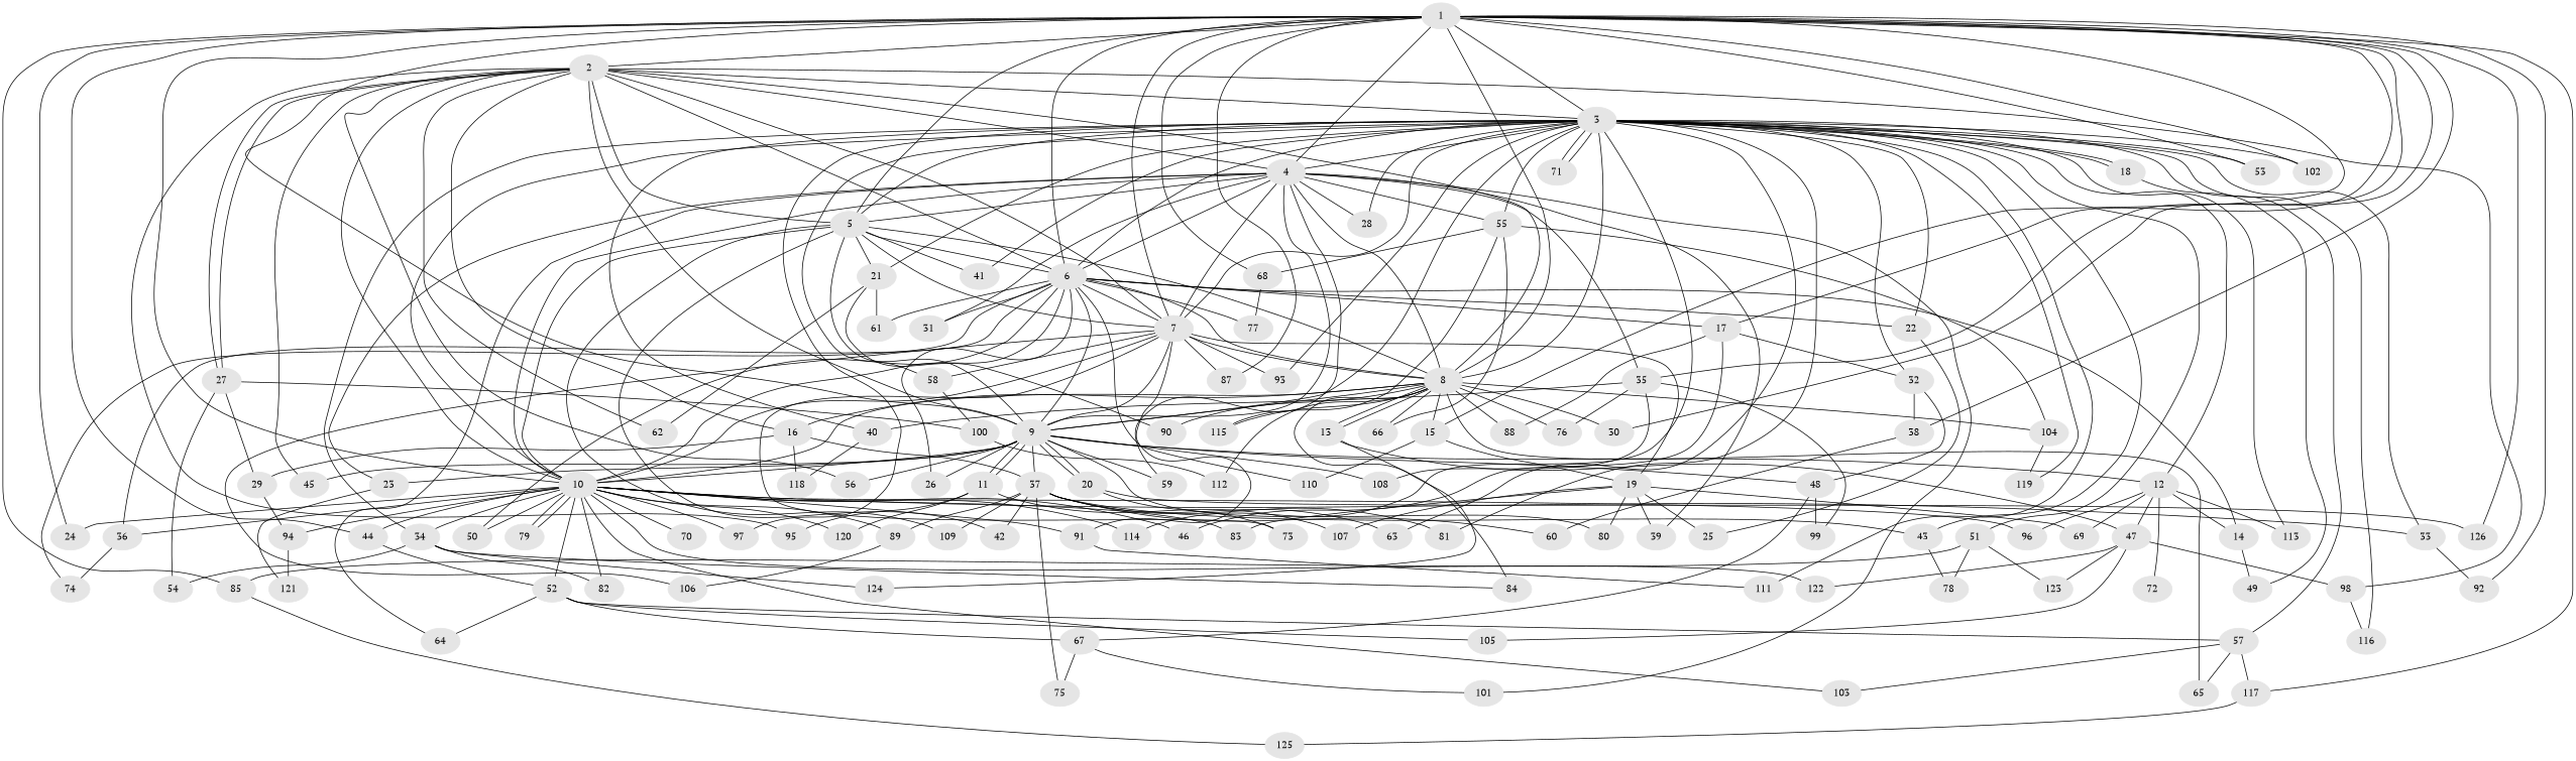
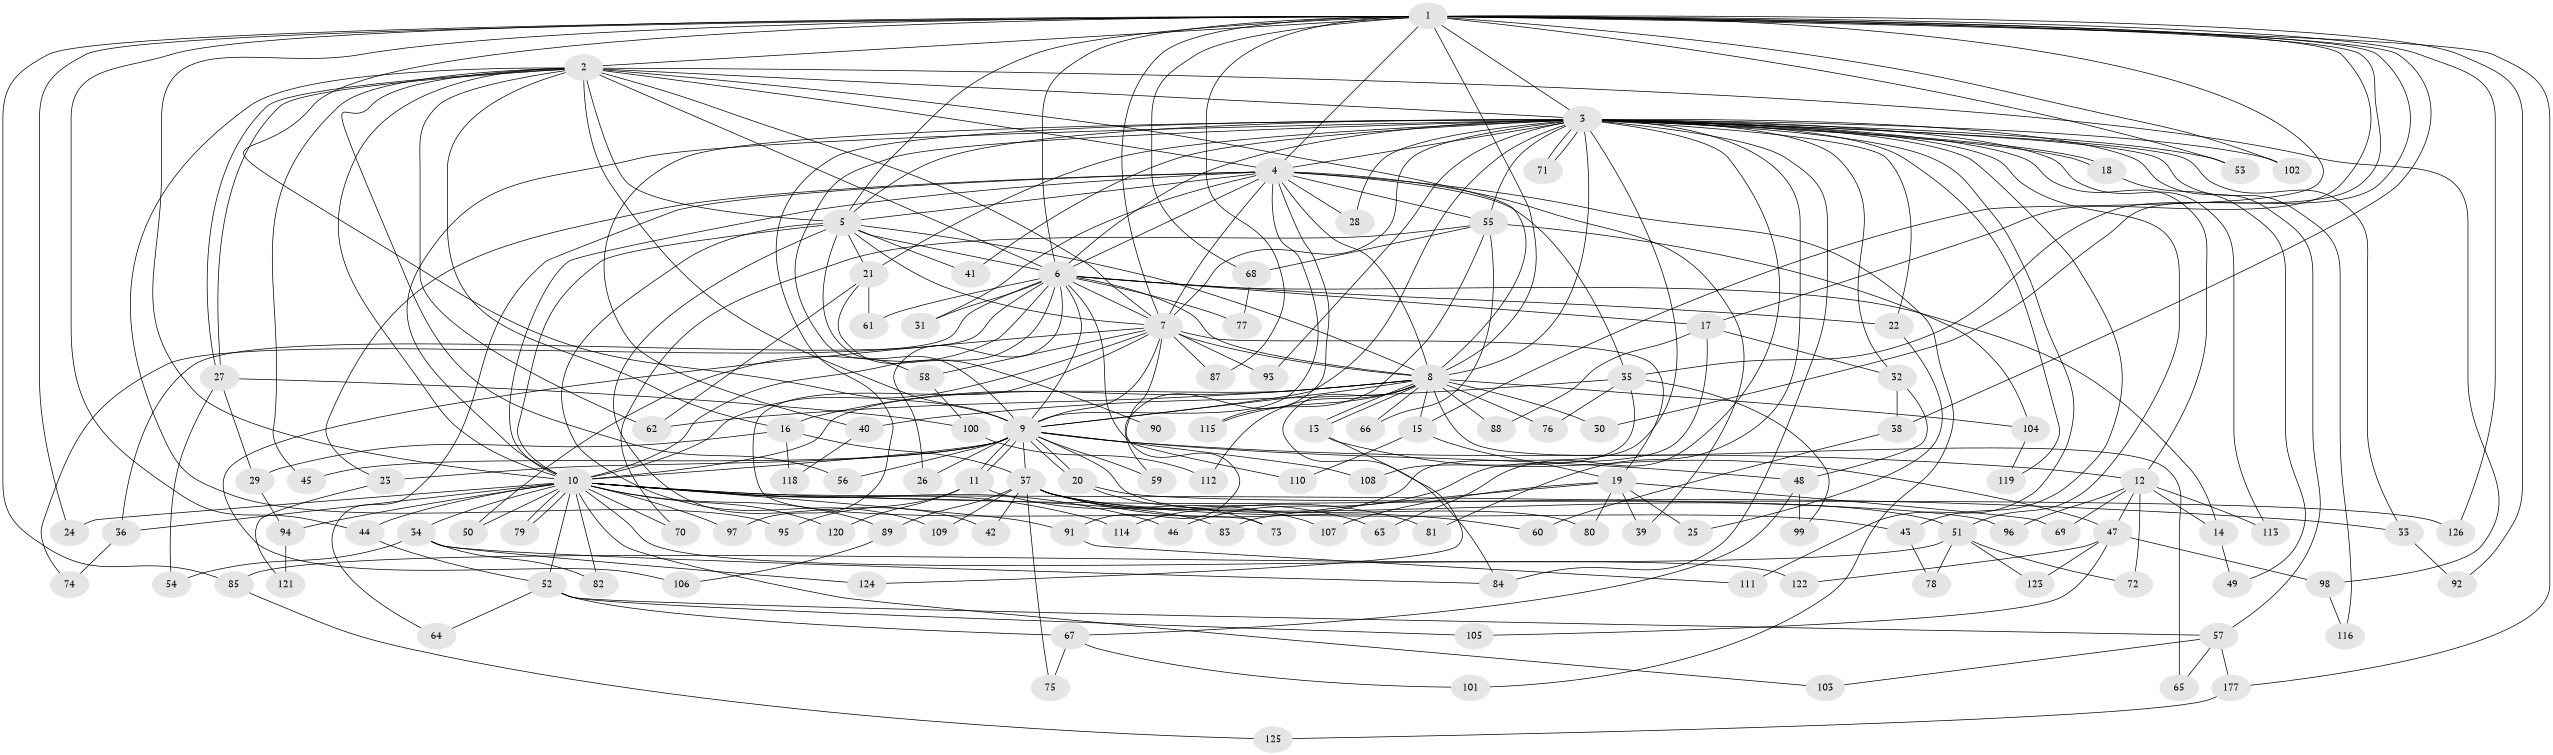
  graph {
    fontname="PT Serif"
    node [color=gray90 fontname="PT Serif" style=filled]
    edge [fontname="PT Serif"]
    1
    2
    3
    4
    5
    6
    7
    8
    9
    10
    15
    17
    24
    30
    35
    38
    44
    53
    68
    85
    87
    92
    102
-   117
+   117 [label=177]
    126
    16
    27
    45
    56
    62
    95
    98
    12
    18
    21
    22
    28
    32
    33
    34
    40
    41
    43
    51
    55
    57
    58
    63
    71
    81
    93
    97
    111
    113
    114
    116
    119
    23
    31
    39
    59
    64
    101
    42
    109
    14
    26
    36
    50
    61
    74
    77
    110
    19
    73
    91
    106
    13
    65
    66
    76
    84
    88
    90
    104
    112
    115
    11
    20
    37
    48
    80
    108
    46
    52
    70
    79
    82
    83
    89
    94
    96
    103
    120
    122
    99
    60
    125
    29
    118
    54
    100
    47
    69
    72
    49
    25
    124
    78
    123
    121
    107
    75
    67
    105
    1 -- 2
    1 -- 3
    1 -- 4
    1 -- 5
    1 -- 6
    1 -- 7
    1 -- 8
    1 -- 9
    1 -- 10
    1 -- 15
    1 -- 17
    1 -- 24
    1 -- 30
    1 -- 35
    1 -- 38
    1 -- 44
    1 -- 53
    1 -- 68
    1 -- 85
    1 -- 87
    1 -- 92
    1 -- 102
    1 -- 117
    1 -- 126
    2 -- 3
    2 -- 4
    2 -- 5
    2 -- 6
    2 -- 7
    2 -- 8
    2 -- 9
    2 -- 10
    2 -- 16
    2 -- 27
    2 -- 27
    2 -- 45
    2 -- 56
    2 -- 62
    2 -- 95
    2 -- 98
    3 -- 4
    3 -- 5
    3 -- 6
    3 -- 7
    3 -- 8
    3 -- 9
    3 -- 10
    3 -- 53
    3 -- 102
    3 -- 12
    3 -- 18
    3 -- 18
    3 -- 21
    3 -- 22
    3 -- 28
    3 -- 32
    3 -- 33
-   3 -- 34
+   3 -- 84
    3 -- 40
    3 -- 41
    3 -- 43
    3 -- 51
    3 -- 55
    3 -- 57
    3 -- 58
    3 -- 63
    3 -- 71
    3 -- 71
    3 -- 81
    3 -- 93
    3 -- 97
    3 -- 111
    3 -- 113
    3 -- 114
    3 -- 116
    3 -- 119
    4 -- 5
    4 -- 6
    4 -- 7
    4 -- 8
    4 -- 9
    4 -- 10
    4 -- 35
    4 -- 28
    4 -- 55
    4 -- 23
    4 -- 31
    4 -- 39
    4 -- 59
    4 -- 64
    4 -- 101
    5 -- 6
    5 -- 7
    5 -- 8
    5 -- 9
    5 -- 10
    5 -- 21
    5 -- 41
    5 -- 42
    5 -- 109
    6 -- 7
    6 -- 8
    6 -- 9
    6 -- 10
    6 -- 17
    6 -- 22
    6 -- 31
    6 -- 14
    6 -- 26
    6 -- 36
    6 -- 50
    6 -- 61
    6 -- 74
    6 -- 77
    6 -- 110
    7 -- 8
    7 -- 9
    7 -- 10
    7 -- 87
    7 -- 58
    7 -- 93
    7 -- 19
    7 -- 73
    7 -- 91
    7 -- 106
    8 -- 9
    8 -- 10
    8 -- 15
    8 -- 30
    8 -- 16
    8 -- 13
    8 -- 13
    8 -- 65
    8 -- 66
    8 -- 76
    8 -- 84
    8 -- 88
-   8 -- 90
+   8 -- 62
    8 -- 104
    8 -- 112
    8 -- 115
    9 -- 10
    9 -- 45
    9 -- 56
    9 -- 12
    9 -- 23
    9 -- 59
    9 -- 26
    9 -- 11
    9 -- 11
    9 -- 20
    9 -- 20
    9 -- 37
    9 -- 48
    9 -- 80
    9 -- 108
    10 -- 24
    10 -- 44
    10 -- 33
    10 -- 34
    10 -- 97
    10 -- 114
    10 -- 36
    10 -- 50
    10 -- 91
    10 -- 46
    10 -- 52
    10 -- 70
    10 -- 79
    10 -- 79
    10 -- 82
    10 -- 83
    10 -- 89
    10 -- 94
    10 -- 96
    10 -- 103
    10 -- 120
    10 -- 122
    15 -- 110
    15 -- 19
    17 -- 32
    17 -- 88
    17 -- 46
    35 -- 40
    35 -- 76
    35 -- 108
    35 -- 99
    38 -- 60
    44 -- 52
    68 -- 77
    85 -- 125
    117 -- 125
    16 -- 37
    16 -- 29
    16 -- 118
    27 -- 29
    27 -- 54
    27 -- 100
    98 -- 116
    12 -- 113
    12 -- 14
    12 -- 96
    12 -- 47
    12 -- 69
    12 -- 72
    18 -- 49
    21 -- 62
    21 -- 61
    21 -- 90
    22 -- 25
    32 -- 38
    32 -- 48
    33 -- 92
    34 -- 84
    34 -- 82
    34 -- 54
    34 -- 124
    40 -- 118
    43 -- 78
    51 -- 85
+   51 -- 72
    51 -- 78
    51 -- 123
    55 -- 68
    55 -- 66
    55 -- 104
    55 -- 115
+   55 -- 70
    57 -- 117
    57 -- 65
    57 -- 103
    58 -- 100
    23 -- 121
    14 -- 49
    36 -- 74
    19 -- 39
    19 -- 80
    19 -- 83
    19 -- 69
    19 -- 25
    19 -- 107
    91 -- 111
    13 -- 47
    13 -- 124
    104 -- 119
    11 -- 95
    11 -- 120
    11 -- 107
    20 -- 126
    20 -- 73
    37 -- 43
+   37 -- 51
    37 -- 63
    37 -- 81
    37 -- 42
    37 -- 109
    37 -- 89
    37 -- 60
    37 -- 75
    48 -- 99
    48 -- 67
    52 -- 57
    52 -- 64
    52 -- 67
    52 -- 105
    89 -- 106
    94 -- 121
    29 -- 94
    100 -- 112
    47 -- 98
    47 -- 122
    47 -- 123
    47 -- 105
    67 -- 101
    67 -- 75
  }
